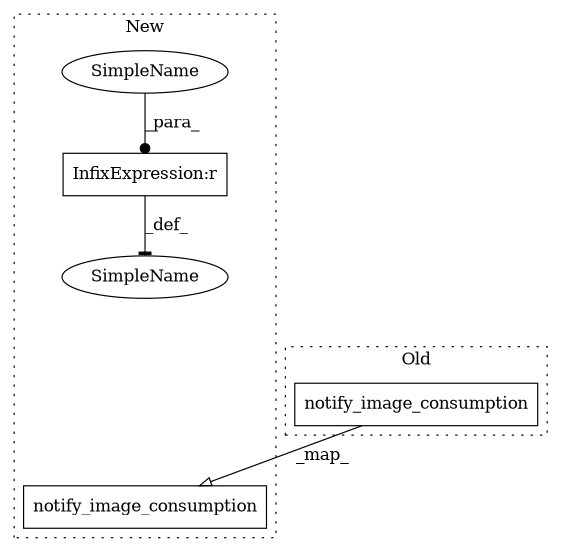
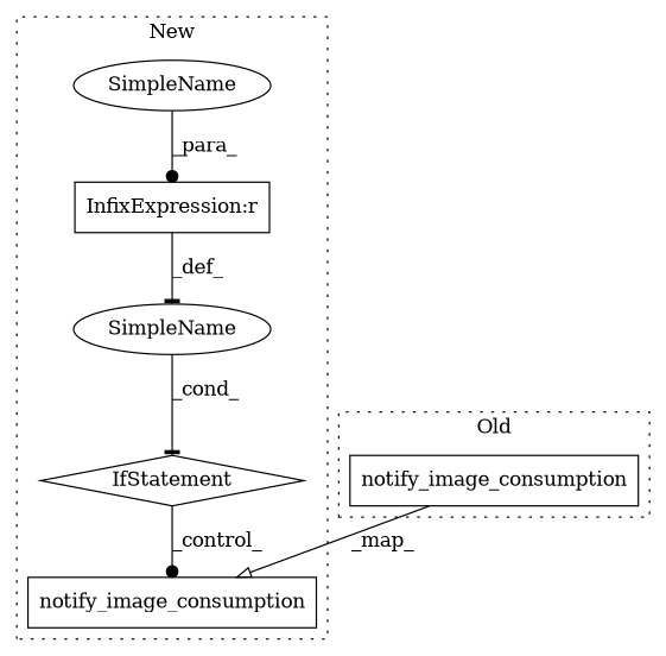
  digraph {
    node [a=32 l=26 shape=box]
    edge [arrowhead=tee]
    n1 [label=notify_image_consumption s=70223]
    n2 [a=27 l=4 label="InfixExpression:r" s=70184]
    n3 [a=42 label=SimpleName shape=ellipse l=""]
+   n4 [a=25 l="4,2" label=IfStatement s="70166,70192" shape=diamond]
    n5 [a=42 l=14 label=SimpleName s=70170 shape=ellipse]
    n6 [label=notify_image_consumption s=70570]
    subgraph cluster_1 {
      label=New
      style=dotted
      n1
      n2
      n3
+     n4
      n5
    }
    subgraph cluster_2 {
      label=Old
      style=dotted
      n6
    }
    n2 -> n3 [label=_def_]
+   n3 -> n4 [label=_cond_]
+   n4 -> n1 [label=_control_ arrowhead=dot]
    n5 -> n2 [label=_para_ arrowhead=dot]
    n6 -> n1 [label=_map_ arrowhead=onormal]
  }
